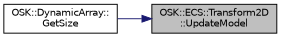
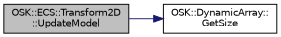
  digraph {
    rankdir=LR
    node [color=black fontname=Helvetica fontsize=10 shape=record style=filled]
    n1 [fillcolor=grey75 fontcolor=black height=0.2 label="OSK::ECS::Transform2D\l::UpdateModel" width=0.4]
    n2 [fillcolor=white height=0.2 label="OSK::DynamicArray::\lGetSize" width=0.4]
-   n2 -> n1 [color=midnightblue fontname=Helvetica fontsize=10 labelfontname=Helvetica labelfontsize=10 style=solid]
+   n1 -> n2 [color=midnightblue fontname=Helvetica fontsize=10 labelfontname=Helvetica labelfontsize=10 style=solid]
  }
